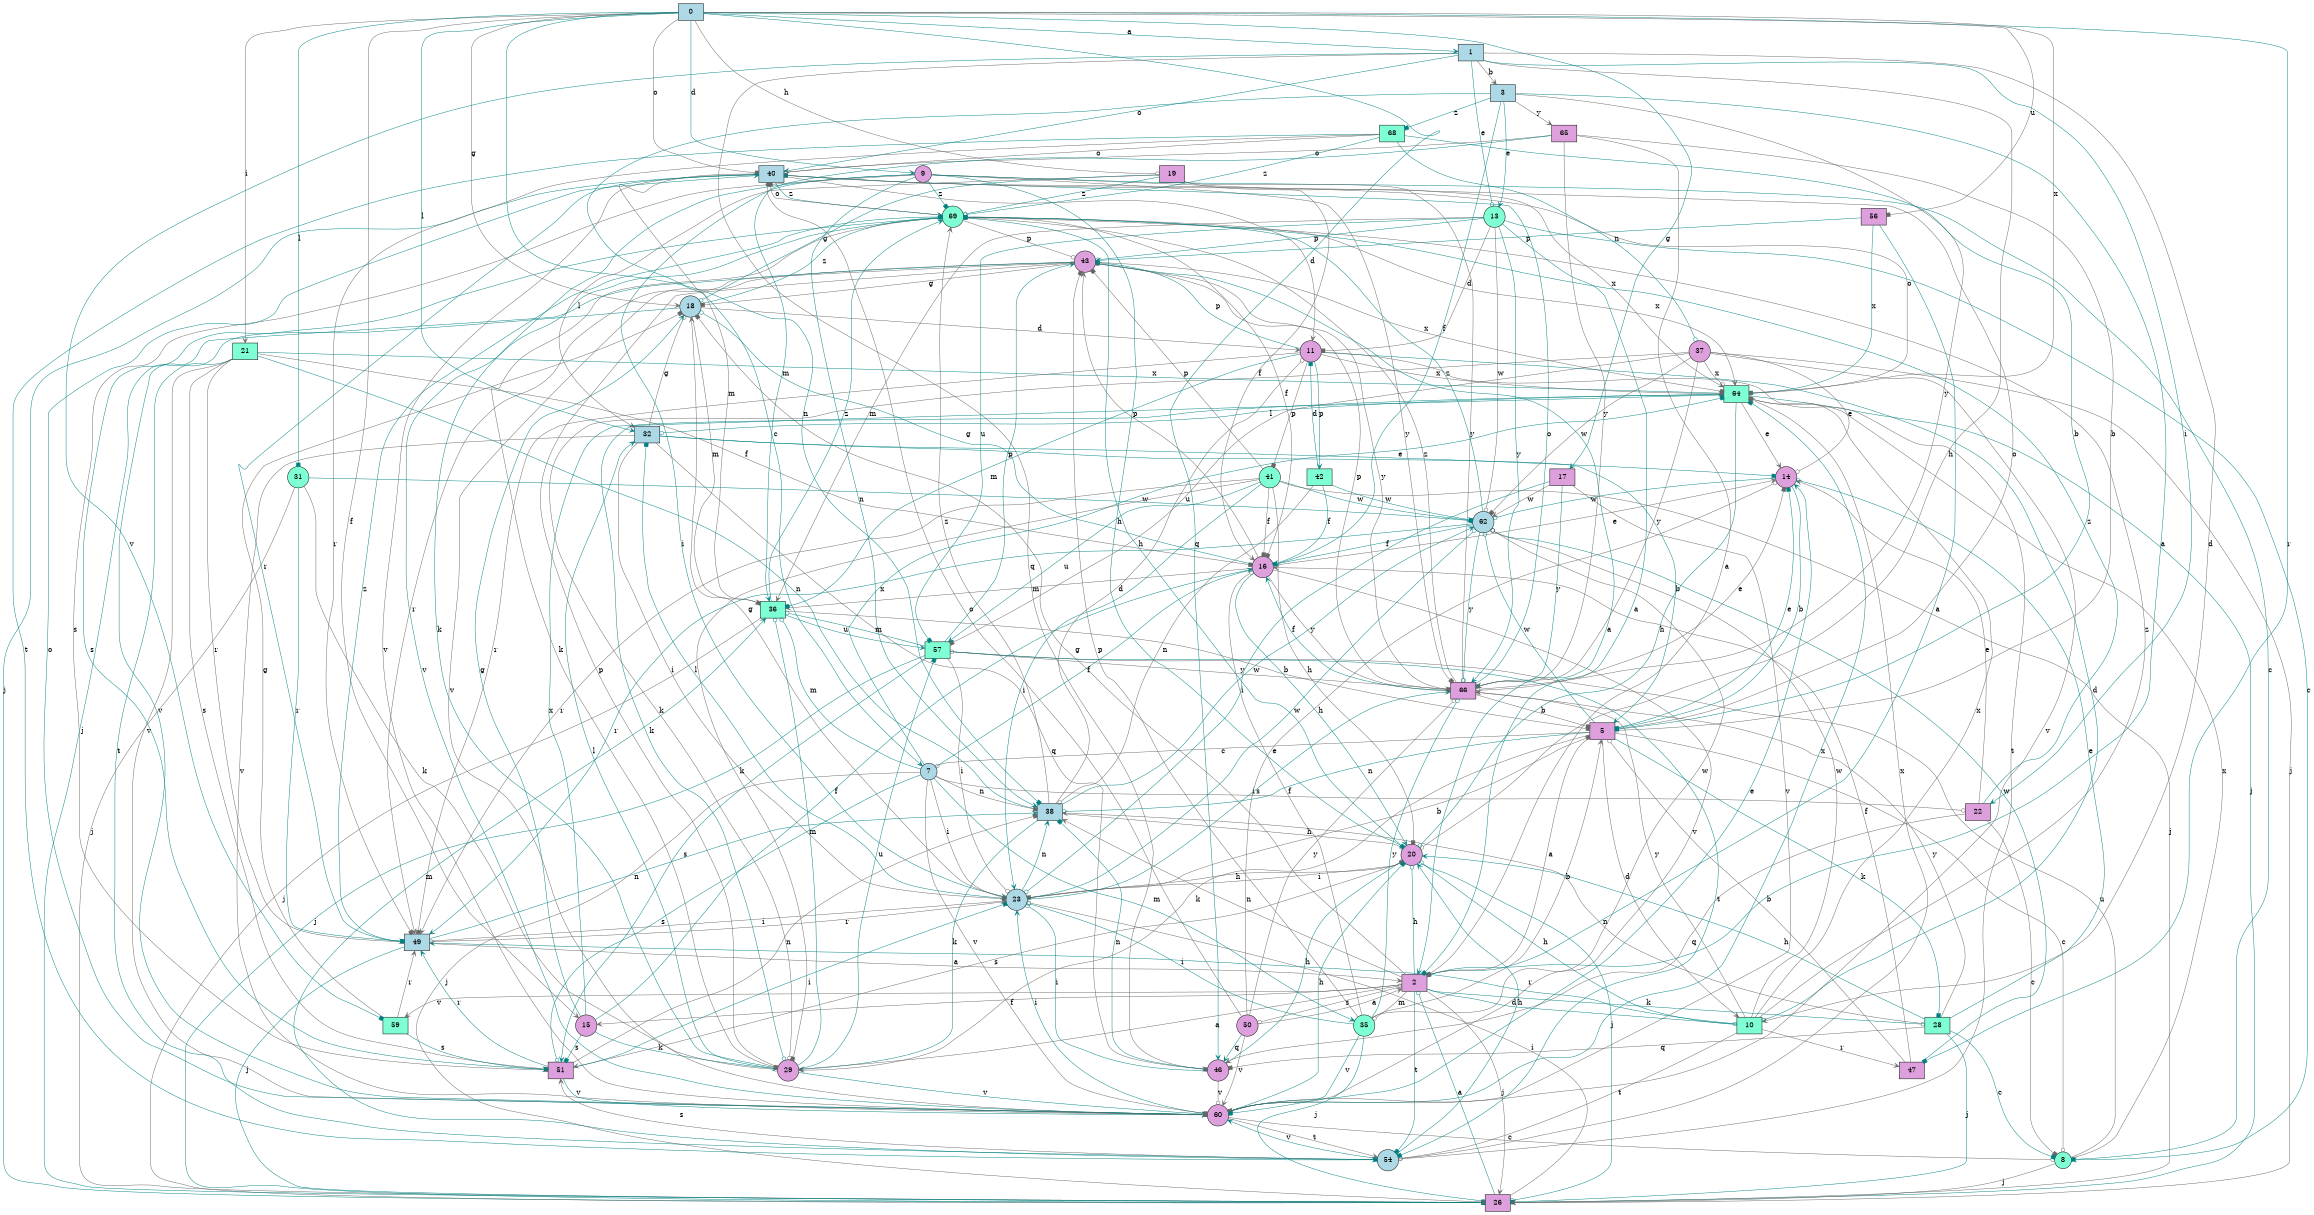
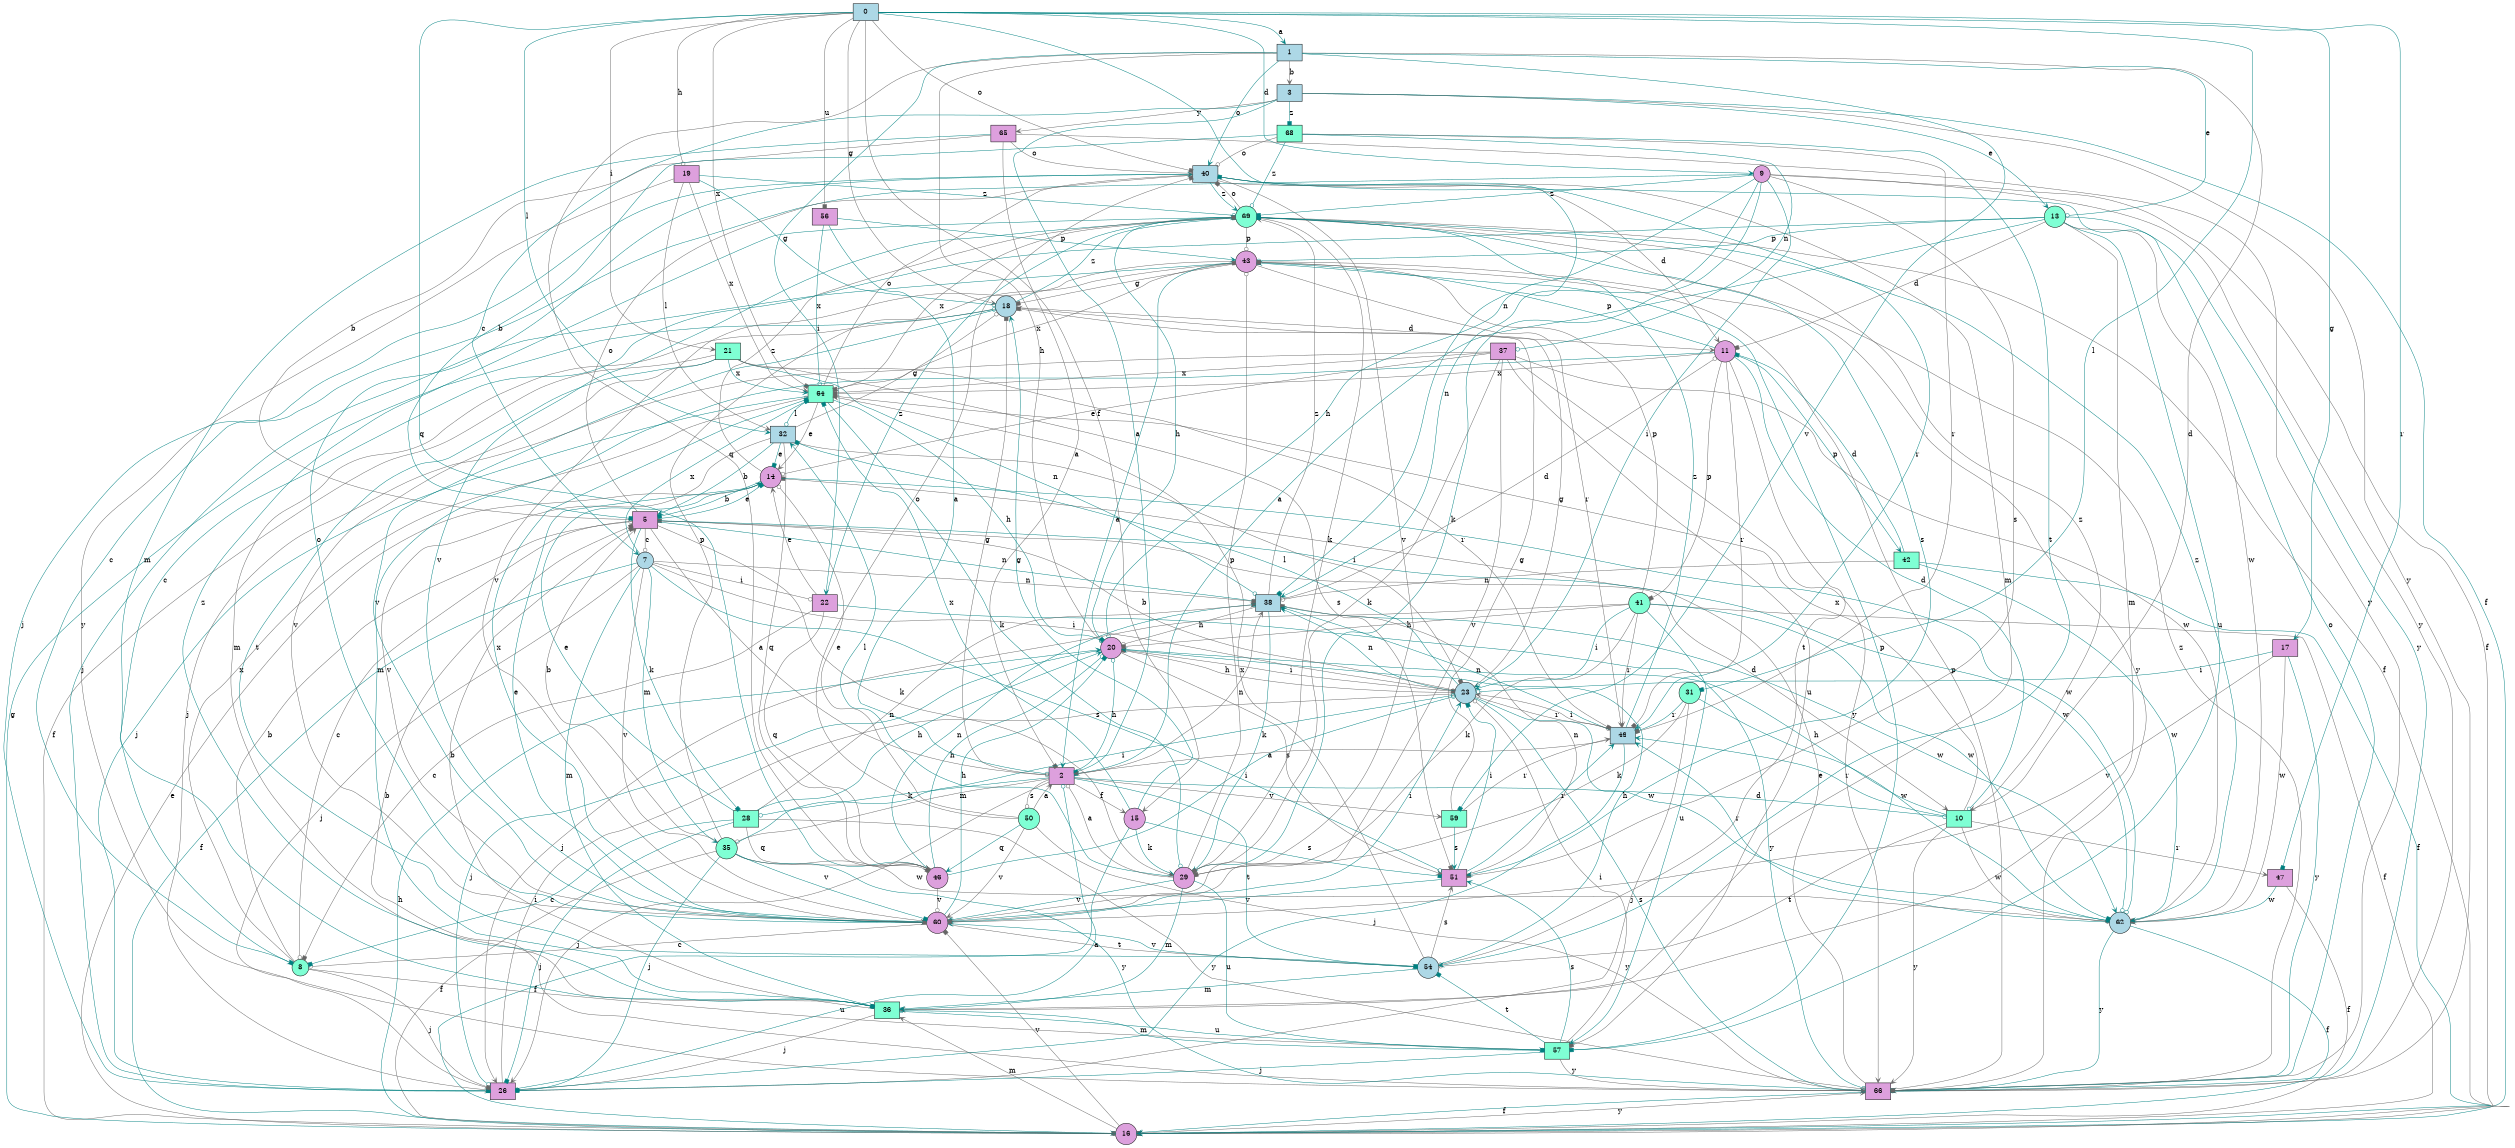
  strict digraph {
    node [fillcolor=plum shape=box style=filled]
    edge [arrowhead=vee color=gray40]
    0 [fillcolor=lightblue]
    1 [fillcolor=lightblue]
    9 [shape=circle]
    15 [shape=circle]
    17
    18 [fillcolor=lightblue shape=circle]
    19
    21 [fillcolor=aquamarine]
    31 [fillcolor=aquamarine shape=circle]
    32 [fillcolor=lightblue]
    38 [fillcolor=lightblue]
    40 [fillcolor=lightblue]
    46 [shape=circle]
    47
    56
    64 [fillcolor=aquamarine]
    3 [fillcolor=lightblue]
    10 [fillcolor=aquamarine]
    13 [fillcolor=aquamarine shape=circle]
    20 [shape=circle]
    22
    59 [fillcolor=aquamarine]
    16 [shape=circle]
    66
    8 [fillcolor=aquamarine shape=circle]
    29 [shape=circle]
    23 [fillcolor=lightblue shape=circle]
    51
    69 [fillcolor=aquamarine shape=circle]
    62 [fillcolor=lightblue shape=circle]
    60 [shape=circle]
    36 [fillcolor=aquamarine]
    11 [shape=circle]
    54 [fillcolor=lightblue shape=circle]
    49 [fillcolor=lightblue]
    26
    5
    14 [shape=circle]
-   37 [shape=circle]
+   37
    57 [fillcolor=aquamarine]
    2
    43 [shape=circle]
    7 [fillcolor=lightblue shape=circle]
    65
    68 [fillcolor=aquamarine]
    28 [fillcolor=aquamarine]
    35 [fillcolor=aquamarine shape=circle]
-   50 [shape=circle]
+   50 [fillcolor=aquamarine shape=circle]
    41 [fillcolor=aquamarine shape=circle]
    42 [fillcolor=aquamarine]
    0 -> 1 [color=teal label=a]
    0 -> 9 [color=teal label=d]
    0 -> 15 [label=f]
    0 -> 17 [color=teal label=g]
    0 -> 18 [label=g]
    0 -> 19 [arrowhead=odot label=h]
    0 -> 21 [label=i]
    0 -> 31 [arrowhead=box color=teal label=l]
    0 -> 32 [color=teal label=l]
    0 -> 38 [arrowhead=box color=teal label=n]
    0 -> 40 [arrowhead=box label=o]
    0 -> 46 [color=teal label=q]
    0 -> 47 [arrowhead=box color=teal label=r]
    0 -> 56 [arrowhead=box label=u]
    0 -> 64 [arrowhead=box label=x]
    1 -> 40 [color=teal label=o]
    1 -> 46 [arrowhead=box label=q]
    1 -> 3 [label=b]
    1 -> 10 [label=d]
    1 -> 13 [arrowhead=odot color=teal label=e]
    1 -> 20 [arrowhead=odot label=h]
    1 -> 22 [color=teal label=i]
    1 -> 59 [arrowhead=box color=teal label=v]
    9 -> 38 [color=teal label=n]
    9 -> 20 [arrowhead=odot color=teal label=h]
    9 -> 16 [label=f]
    9 -> 66 [arrowhead=box label=y]
    9 -> 8 [arrowhead=box color=teal label=c]
    9 -> 29 [arrowhead=odot color=teal label=k]
    9 -> 23 [color=teal label=i]
    9 -> 51 [arrowhead=box label=s]
    9 -> 69 [arrowhead=box color=teal label=z]
    15 -> 18 [color=teal label=g]
    15 -> 64 [arrowhead=box color=teal label=x]
    15 -> 16 [color=teal label=f]
    15 -> 29 [color=teal label=k]
    15 -> 51 [arrowhead=box color=teal label=s]
    17 -> 66 [arrowhead=box color=teal label=y]
    17 -> 23 [arrowhead=odot color=teal label=i]
    17 -> 62 [label=w]
    17 -> 60 [label=v]
    18 -> 69 [arrowhead=box color=teal label=z]
    18 -> 60 [color=teal label=v]
    18 -> 36 [arrowhead=box label=m]
    18 -> 11 [label=d]
    19 -> 18 [arrowhead=odot color=teal label=g]
    19 -> 32 [label=l]
    19 -> 64 [label=x]
    19 -> 66 [arrowhead=odot label=y]
    19 -> 69 [arrowhead=odot color=teal label=z]
    21 -> 38 [arrowhead=odot color=teal label=n]
    21 -> 64 [color=teal label=x]
    21 -> 16 [arrowhead=box label=f]
    21 -> 51 [arrowhead=box label=s]
    21 -> 60 [label=v]
    21 -> 54 [arrowhead=box color=teal label=t]
    21 -> 49 [arrowhead=box label=r]
    31 -> 29 [arrowhead=odot label=k]
    31 -> 62 [arrowhead=box color=teal label=w]
    31 -> 49 [arrowhead=box color=teal label=r]
    31 -> 26 [arrowhead=odot label=j]
    32 -> 18 [arrowhead=odot label=g]
    32 -> 46 [label=q]
    32 -> 23 [arrowhead=box label=i]
    32 -> 60 [label=v]
    32 -> 5 [color=teal label=b]
    32 -> 14 [arrowhead=box color=teal label=e]
    38 -> 20 [arrowhead=odot label=h]
    38 -> 29 [color=teal label=k]
    38 -> 69 [label=z]
    38 -> 62 [color=teal label=w]
    38 -> 11 [arrowhead=odot label=d]
    40 -> 69 [color=teal label=z]
    40 -> 60 [arrowhead=odot label=v]
    40 -> 36 [label=m]
    40 -> 11 [label=d]
    40 -> 49 [color=teal label=r]
    40 -> 26 [arrowhead=box color=teal label=j]
    46 -> 38 [arrowhead=box color=teal label=n]
    46 -> 20 [arrowhead=odot color=teal label=h]
    46 -> 23 [arrowhead=odot color=teal label=i]
    46 -> 60 [arrowhead=odot label=v]
    47 -> 16 [label=f]
    47 -> 62 [arrowhead=odot color=teal label=w]
    56 -> 64 [arrowhead=odot color=teal label=x]
    56 -> 2 [arrowhead=odot color=teal label=a]
    56 -> 43 [color=teal label=p]
    64 -> 32 [arrowhead=odot color=teal label=l]
    64 -> 40 [arrowhead=odot label=o]
    64 -> 20 [arrowhead=odot color=teal label=h]
    64 -> 29 [arrowhead=odot color=teal label=k]
    64 -> 26 [color=teal label=j]
    64 -> 14 [label=e]
    3 -> 13 [color=teal label=e]
    3 -> 16 [color=teal label=f]
    3 -> 66 [arrowhead=odot label=y]
    3 -> 2 [arrowhead=box color=teal label=a]
    3 -> 7 [color=teal label=c]
    3 -> 65 [label=y]
    3 -> 68 [arrowhead=box color=teal label=z]
    10 -> 47 [label=r]
    10 -> 64 [arrowhead=box label=x]
    10 -> 20 [arrowhead=odot color=teal label=h]
    10 -> 66 [label=y]
    10 -> 69 [arrowhead=odot label=z]
    10 -> 62 [arrowhead=odot label=w]
    10 -> 54 [arrowhead=odot label=t]
    10 -> 49 [color=teal label=r]
    13 -> 66 [color=teal label=y]
    13 -> 8 [color=teal label=c]
    13 -> 62 [arrowhead=odot label=w]
    13 -> 36 [label=m]
    13 -> 11 [arrowhead=box label=d]
    13 -> 57 [arrowhead=box color=teal label=u]
    13 -> 2 [arrowhead=box color=teal label=a]
    13 -> 43 [arrowhead=odot color=teal label=p]
    20 -> 23 [arrowhead=box label=i]
    20 -> 51 [label=s]
    20 -> 26 [arrowhead=odot color=teal label=j]
    22 -> 46 [label=q]
+   22 -> 66 [arrowhead=odot color=teal label=y]
    22 -> 8 [arrowhead=box label=c]
    22 -> 69 [arrowhead=box color=teal label=z]
    22 -> 14 [label=e]
    59 -> 18 [arrowhead=box label=g]
    59 -> 51 [color=teal label=s]
    59 -> 49 [label=r]
    16 -> 18 [arrowhead=odot color=teal label=g]
    16 -> 20 [color=teal label=h]
    16 -> 66 [label=y]
    16 -> 60 [arrowhead=box label=v]
    16 -> 36 [label=m]
    16 -> 14 [label=e]
-   16 -> 43 [label=p]
    66 -> 40 [arrowhead=box color=teal label=o]
    66 -> 16 [color=teal label=f]
    66 -> 69 [arrowhead=box label=z]
    66 -> 5 [arrowhead=box label=b]
    66 -> 14 [arrowhead=box label=e]
    66 -> 43 [arrowhead=box label=p]
    8 -> 64 [arrowhead=odot label=x]
    8 -> 26 [arrowhead=odot label=j]
-   47 -> 5 [arrowhead=odot label=b]
+   8 -> 5 [arrowhead=odot label=b]
    8 -> 57 [arrowhead=odot label=u]
    29 -> 32 [color=teal label=l]
    29 -> 60 [color=teal label=v]
    29 -> 36 [arrowhead=odot color=teal label=m]
    29 -> 57 [arrowhead=box color=teal label=u]
    29 -> 2 [arrowhead=odot label=a]
    29 -> 43 [arrowhead=odot label=p]
    23 -> 18 [label=g]
    23 -> 32 [arrowhead=box color=teal label=l]
    23 -> 38 [color=teal label=n]
    23 -> 20 [arrowhead=box label=h]
    23 -> 66 [color=teal label=s]
    23 -> 62 [arrowhead=odot color=teal label=w]
    23 -> 49 [arrowhead=odot label=r]
    23 -> 5 [arrowhead=box label=b]
    51 -> 38 [arrowhead=box label=n]
    51 -> 23 [arrowhead=box color=teal label=i]
    51 -> 60 [color=teal label=v]
    51 -> 49 [color=teal label=r]
    69 -> 40 [arrowhead=box label=o]
    69 -> 64 [label=x]
    69 -> 20 [arrowhead=box color=teal label=h]
    69 -> 16 [arrowhead=box label=f]
    69 -> 29 [arrowhead=box label=k]
    69 -> 51 [color=teal label=s]
    69 -> 60 [arrowhead=box color=teal label=v]
    69 -> 43 [arrowhead=odot label=p]
    62 -> 16 [arrowhead=box color=teal label=f]
    62 -> 66 [arrowhead=odot color=teal label=y]
    62 -> 69 [arrowhead=box color=teal label=z]
    62 -> 49 [color=teal label=r]
    60 -> 40 [color=teal label=o]
    60 -> 64 [arrowhead=box color=teal label=x]
    60 -> 20 [arrowhead=box color=teal label=h]
    60 -> 8 [arrowhead=odot label=c]
    60 -> 23 [color=teal label=i]
    60 -> 54 [label=t]
    60 -> 14 [color=teal label=e]
    36 -> 69 [color=teal label=z]
    36 -> 26 [arrowhead=odot label=j]
    36 -> 5 [arrowhead=box label=b]
    36 -> 57 [color=teal label=u]
    11 -> 64 [arrowhead=box label=x]
    11 -> 10 [arrowhead=odot color=teal label=d]
    11 -> 36 [arrowhead=box color=teal label=m]
    11 -> 54 [arrowhead=odot label=t]
    11 -> 49 [arrowhead=box label=r]
    11 -> 43 [arrowhead=box color=teal label=p]
    11 -> 41 [arrowhead=box label=p]
    11 -> 42 [color=teal label=p]
    54 -> 64 [label=x]
    54 -> 20 [color=teal label=h]
    54 -> 51 [label=s]
    54 -> 60 [color=teal label=v]
    54 -> 36 [color=teal label=m]
    49 -> 38 [color=teal label=n]
    49 -> 23 [label=i]
    49 -> 69 [arrowhead=box color=teal label=z]
    49 -> 26 [arrowhead=odot color=teal label=j]
    49 -> 2 [label=a]
    26 -> 23 [arrowhead=odot label=i]
    26 -> 2 [arrowhead=odot color=teal label=a]
    5 -> 38 [arrowhead=odot color=teal label=n]
    5 -> 40 [arrowhead=odot label=o]
    5 -> 10 [label=d]
    5 -> 8 [arrowhead=odot label=c]
    5 -> 29 [label=k]
    5 -> 62 [arrowhead=odot color=teal label=w]
    5 -> 14 [arrowhead=box color=teal label=e]
    5 -> 2 [arrowhead=odot label=a]
    5 -> 7 [arrowhead=odot label=c]
    5 -> 28 [arrowhead=box color=teal label=k]
+   14 -> 69 [arrowhead=box label=z]
    14 -> 62 [arrowhead=odot color=teal label=w]
    14 -> 5 [arrowhead=box color=teal label=b]
    37 -> 64 [arrowhead=odot label=x]
    37 -> 66 [label=y]
    37 -> 29 [arrowhead=odot label=k]
    37 -> 62 [arrowhead=box label=w]
    37 -> 60 [arrowhead=box label=v]
    37 -> 26 [label=j]
    37 -> 14 [arrowhead=odot label=e]
    37 -> 57 [arrowhead=box label=u]
    57 -> 66 [label=y]
    57 -> 23 [arrowhead=odot label=i]
    57 -> 51 [color=teal label=s]
    57 -> 36 [arrowhead=odot color=teal label=m]
    57 -> 54 [arrowhead=box color=teal label=t]
    57 -> 26 [arrowhead=box color=teal label=j]
    57 -> 43 [color=teal label=p]
    2 -> 15 [label=f]
    2 -> 18 [arrowhead=box label=g]
    2 -> 38 [label=n]
    2 -> 10 [arrowhead=odot color=teal label=d]
    2 -> 20 [arrowhead=odot color=teal label=h]
    2 -> 59 [label=v]
    2 -> 54 [arrowhead=box color=teal label=t]
    2 -> 26 [label=j]
    2 -> 28 [arrowhead=odot color=teal label=k]
    2 -> 35 [arrowhead=odot label=m]
    2 -> 50 [arrowhead=odot label=s]
    43 -> 18 [arrowhead=box label=g]
    43 -> 64 [arrowhead=box label=x]
    43 -> 66 [arrowhead=box label=y]
    43 -> 60 [arrowhead=box label=v]
    43 -> 49 [label=r]
    43 -> 26 [arrowhead=box color=teal label=j]
    43 -> 2 [color=teal label=a]
    7 -> 38 [arrowhead=box label=n]
    7 -> 64 [arrowhead=box color=teal label=x]
    7 -> 22 [arrowhead=odot label=i]
    7 -> 16 [arrowhead=odot color=teal label=f]
    7 -> 23 [arrowhead=odot label=i]
    7 -> 51 [arrowhead=odot color=teal label=s]
    7 -> 60 [arrowhead=box label=v]
    7 -> 36 [arrowhead=odot color=teal label=m]
    7 -> 26 [arrowhead=box label=j]
    7 -> 35 [color=teal label=m]
    65 -> 40 [arrowhead=odot label=o]
    65 -> 66 [label=y]
    65 -> 36 [color=teal label=m]
    65 -> 5 [arrowhead=odot label=b]
    65 -> 2 [arrowhead=box label=a]
    68 -> 40 [arrowhead=odot label=o]
    68 -> 69 [arrowhead=odot color=teal label=z]
    68 -> 54 [color=teal label=t]
    68 -> 49 [arrowhead=box label=r]
    68 -> 5 [arrowhead=box color=teal label=b]
    68 -> 37 [arrowhead=odot color=teal label=n]
    28 -> 38 [label=n]
    28 -> 46 [arrowhead=box label=q]
    28 -> 20 [color=teal label=h]
    28 -> 66 [arrowhead=odot label=y]
    28 -> 8 [arrowhead=box color=teal label=c]
    28 -> 26 [arrowhead=box color=teal label=j]
    28 -> 14 [arrowhead=odot color=teal label=e]
    35 -> 16 [arrowhead=odot label=f]
    35 -> 66 [arrowhead=odot color=teal label=y]
    35 -> 23 [arrowhead=odot color=teal label=i]
    35 -> 62 [arrowhead=odot label=w]
    35 -> 60 [arrowhead=box color=teal label=v]
    35 -> 26 [arrowhead=odot color=teal label=j]
    35 -> 5 [label=b]
    35 -> 43 [arrowhead=box label=p]
    50 -> 40 [arrowhead=box label=o]
    50 -> 46 [color=teal label=q]
    50 -> 66 [arrowhead=odot label=y]
    50 -> 60 [label=v]
    50 -> 14 [arrowhead=odot label=e]
    50 -> 2 [label=a]
    41 -> 20 [arrowhead=box label=h]
    41 -> 16 [arrowhead=box label=f]
    41 -> 29 [arrowhead=box label=k]
    41 -> 23 [color=teal label=i]
    41 -> 62 [arrowhead=box color=teal label=w]
    41 -> 49 [label=r]
    41 -> 26 [label=j]
    41 -> 57 [color=teal label=u]
    41 -> 43 [arrowhead=box label=p]
    42 -> 38 [arrowhead=odot label=n]
    42 -> 16 [color=teal label=f]
    42 -> 62 [color=teal label=w]
    42 -> 11 [arrowhead=box color=teal label=d]
  }
